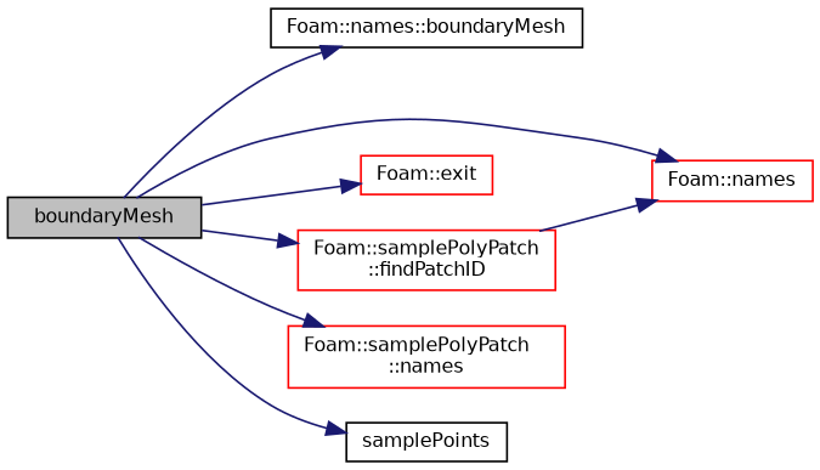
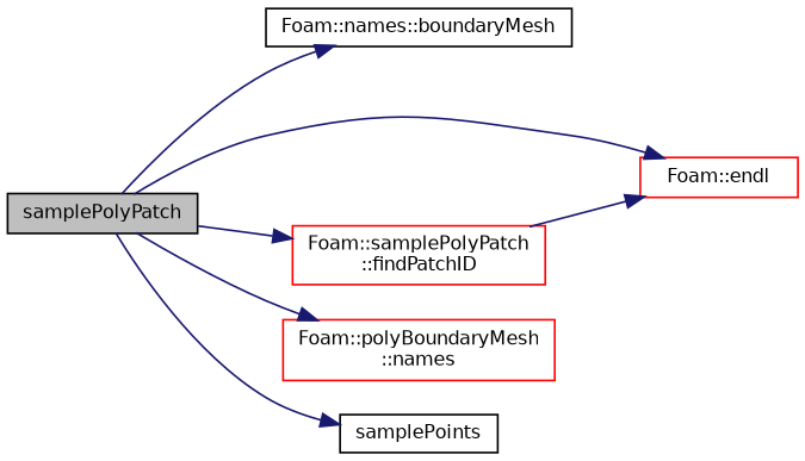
  digraph {
    rankdir=LR
    node [color=red fontname=Helvetica fontsize=10 shape=record]
    edge [color=midnightblue fontname=Helvetica fontsize=10 labelfontname=Helvetica labelfontsize=10 style=solid]
-   n1 [color=black fillcolor=grey75 fontcolor=black height=0.2 label=boundaryMesh style=filled width=0.4]
+   n1 [color=black fillcolor=grey75 fontcolor=black height=0.2 label=samplePolyPatch style=filled width=0.4]
    n2 [color=black height=0.2 label="Foam::names::boundaryMesh" width=0.4]
-   n3 [height=0.2 label="Foam::names" width=0.4]
-   n4 [height=0.2 label="Foam::exit" width=0.4]
+   n3 [height=0.2 label="Foam::endl" width=0.4]
    n5 [height=0.2 label="Foam::samplePolyPatch\l::findPatchID" width=0.4]
-   n6 [height=0.2 label="Foam::samplePolyPatch\l::names" width=0.4]
+   n6 [height=0.2 label="Foam::polyBoundaryMesh\l::names" width=0.4]
    n7 [color=black height=0.2 label=samplePoints width=0.4]
    n1 -> n2
    n1 -> n3
-   n1 -> n4
    n1 -> n5
    n1 -> n6
    n1 -> n7
    n5 -> n3
  }
